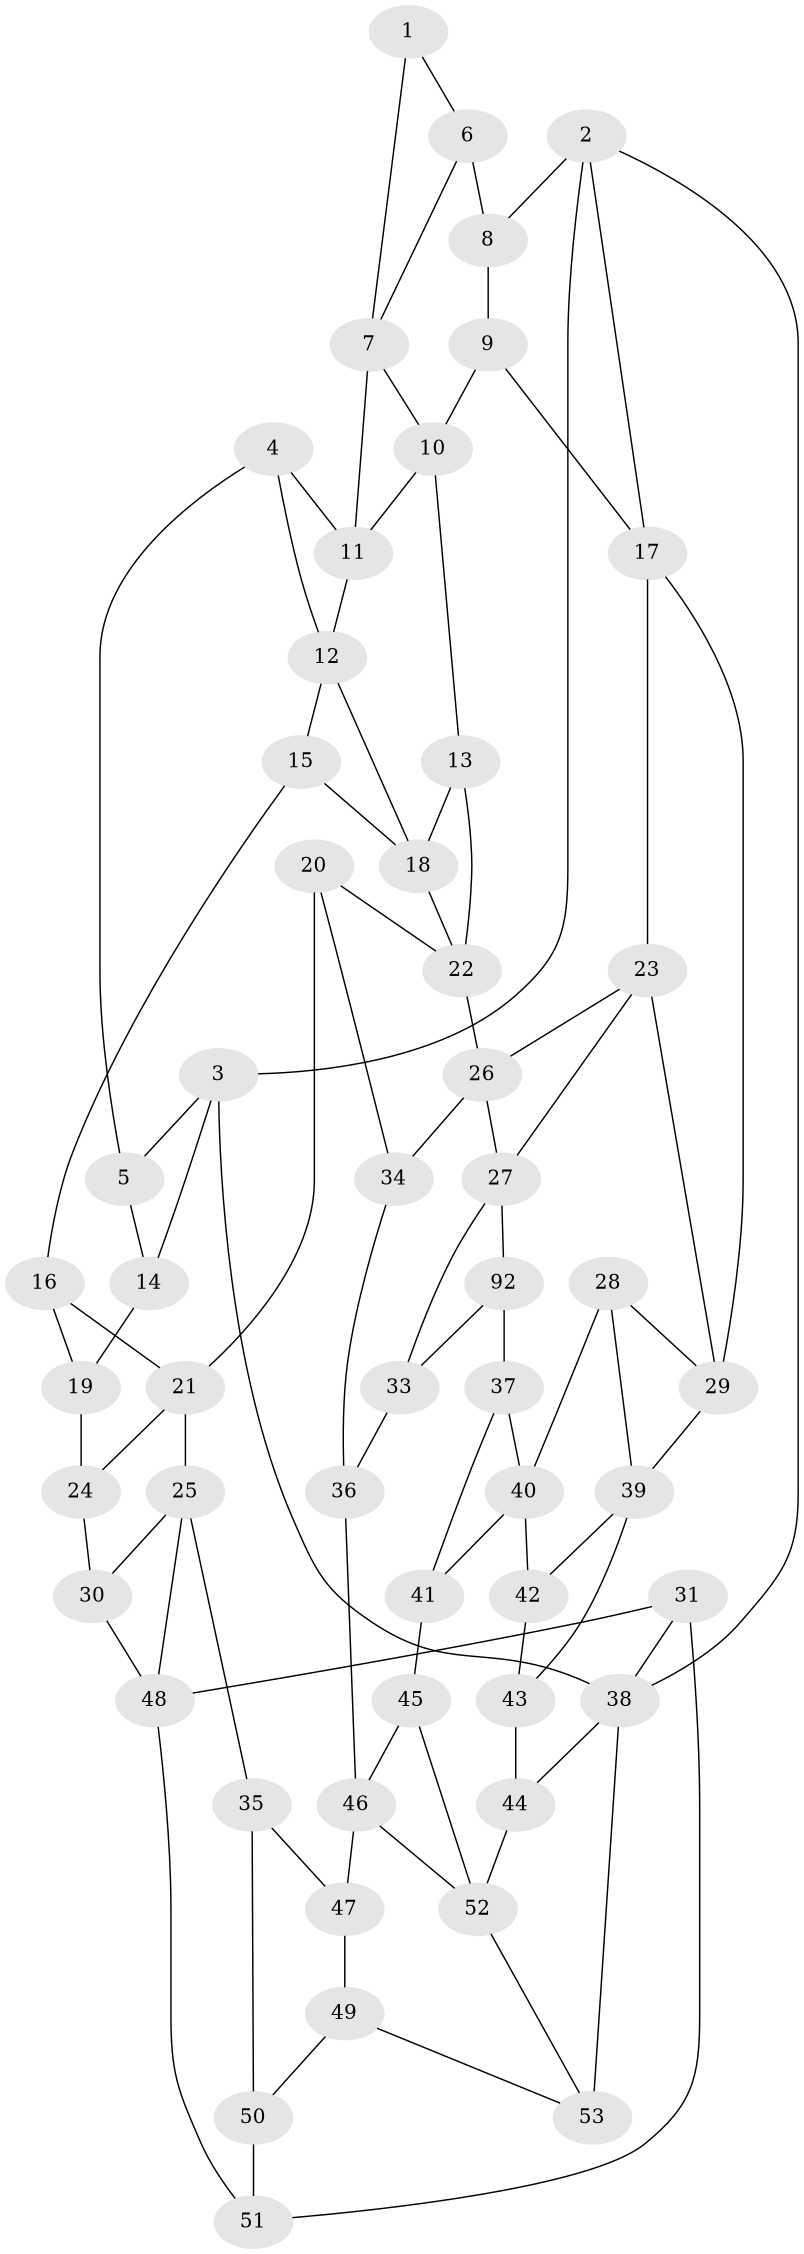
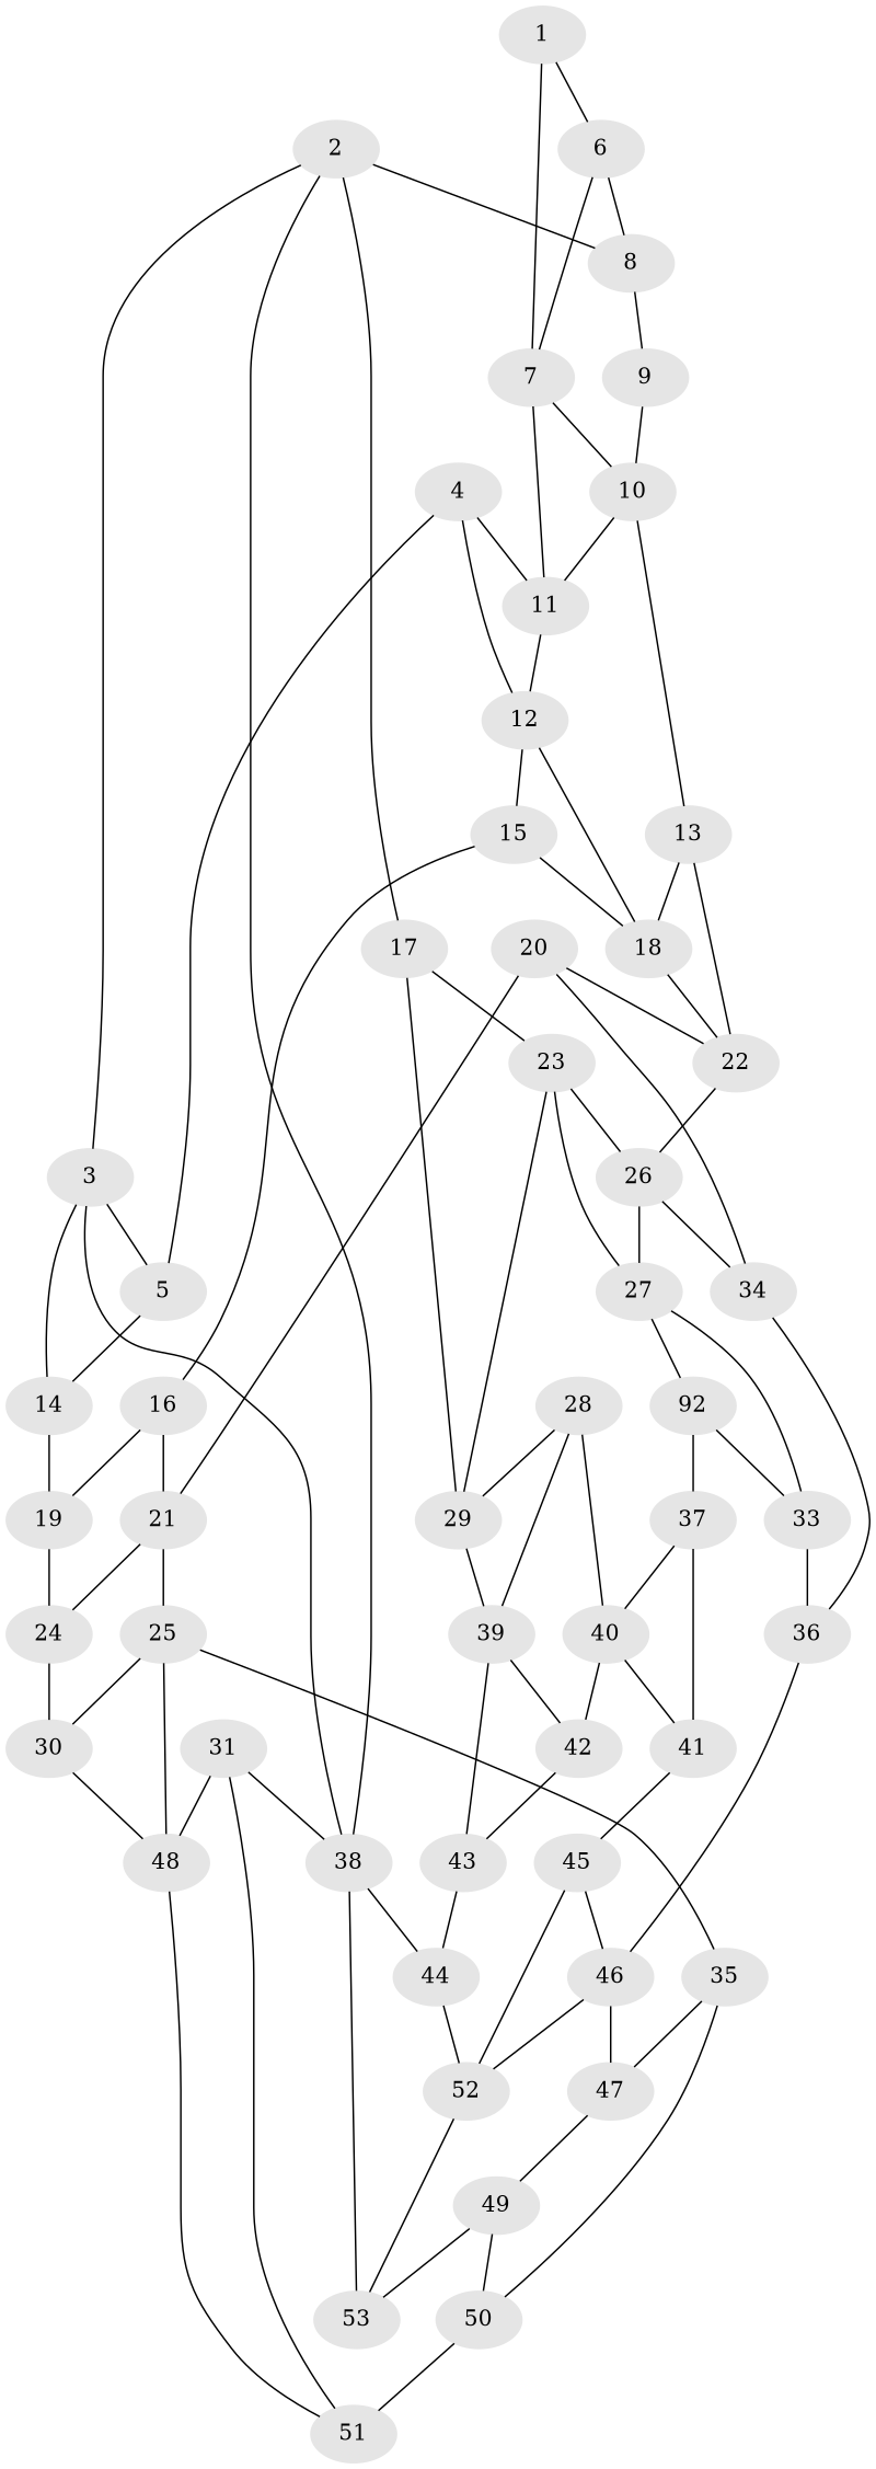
  graph {
    node [color=gray90 style=filled]
    edge [weight=1.0]
    1
    6
    7
    8
    11
    10
    2
    3
    17
    38
    5
    14
    9
    23
    29
    44
    53
    19
    4
    12
    15
    18
    13
    22
    16
    26
    24
    21
    25
    27
    39
    30
    20
    34
    36
    35
    48
    n38 [label=92]
    33
    47
    50
    51
    37
    28
    40
    42
    43
    41
    31
    46
    49
    52
    45
    1 -- 6
    1 -- 7
    6 -- 7
    6 -- 8 [weight=2.0]
    7 -- 11
    7 -- 10
    8 -- 9
    11 -- 12
    10 -- 11
    10 -- 13
    2 -- 8
    2 -- 3
    2 -- 17
    2 -- 38
    3 -- 38
    3 -- 5
    3 -- 14
    17 -- 23
    17 -- 29
    38 -- 44
    38 -- 53 [weight=2.0]
    5 -- 14
    14 -- 19 [weight=2.0]
    9 -- 10
-   9 -- 17
    23 -- 29
    23 -- 26
    23 -- 27
    29 -- 39
    44 -- 52
    19 -- 24
    4 -- 11
    4 -- 5
    4 -- 12
    12 -- 15
    12 -- 18
    15 -- 18
    15 -- 16
    18 -- 22
    13 -- 18
    13 -- 22
    22 -- 26
    16 -- 19
    16 -- 21
    26 -- 27
    26 -- 34
    24 -- 30 [weight=2.0]
    21 -- 24
    21 -- 25
    25 -- 30
    25 -- 35
    25 -- 48
    27 -- n38
    27 -- 33
    39 -- 42
    39 -- 43
    30 -- 48
    20 -- 22
    20 -- 21
    20 -- 34
    34 -- 36
    36 -- 46
    35 -- 47
    35 -- 50
    48 -- 51
    n38 -- 33
    n38 -- 37 [weight=2.0]
    33 -- 36
    47 -- 49
    50 -- 51 [weight=2.0]
    37 -- 40
    37 -- 41
    28 -- 29
    28 -- 39
    28 -- 40
    40 -- 42
    40 -- 41
    42 -- 43
    43 -- 44 [weight=2.0]
    41 -- 45
    31 -- 38
    31 -- 48
    31 -- 51
    46 -- 47
    46 -- 52
    49 -- 53
    49 -- 50
    52 -- 53
    45 -- 46
    45 -- 52
  }
